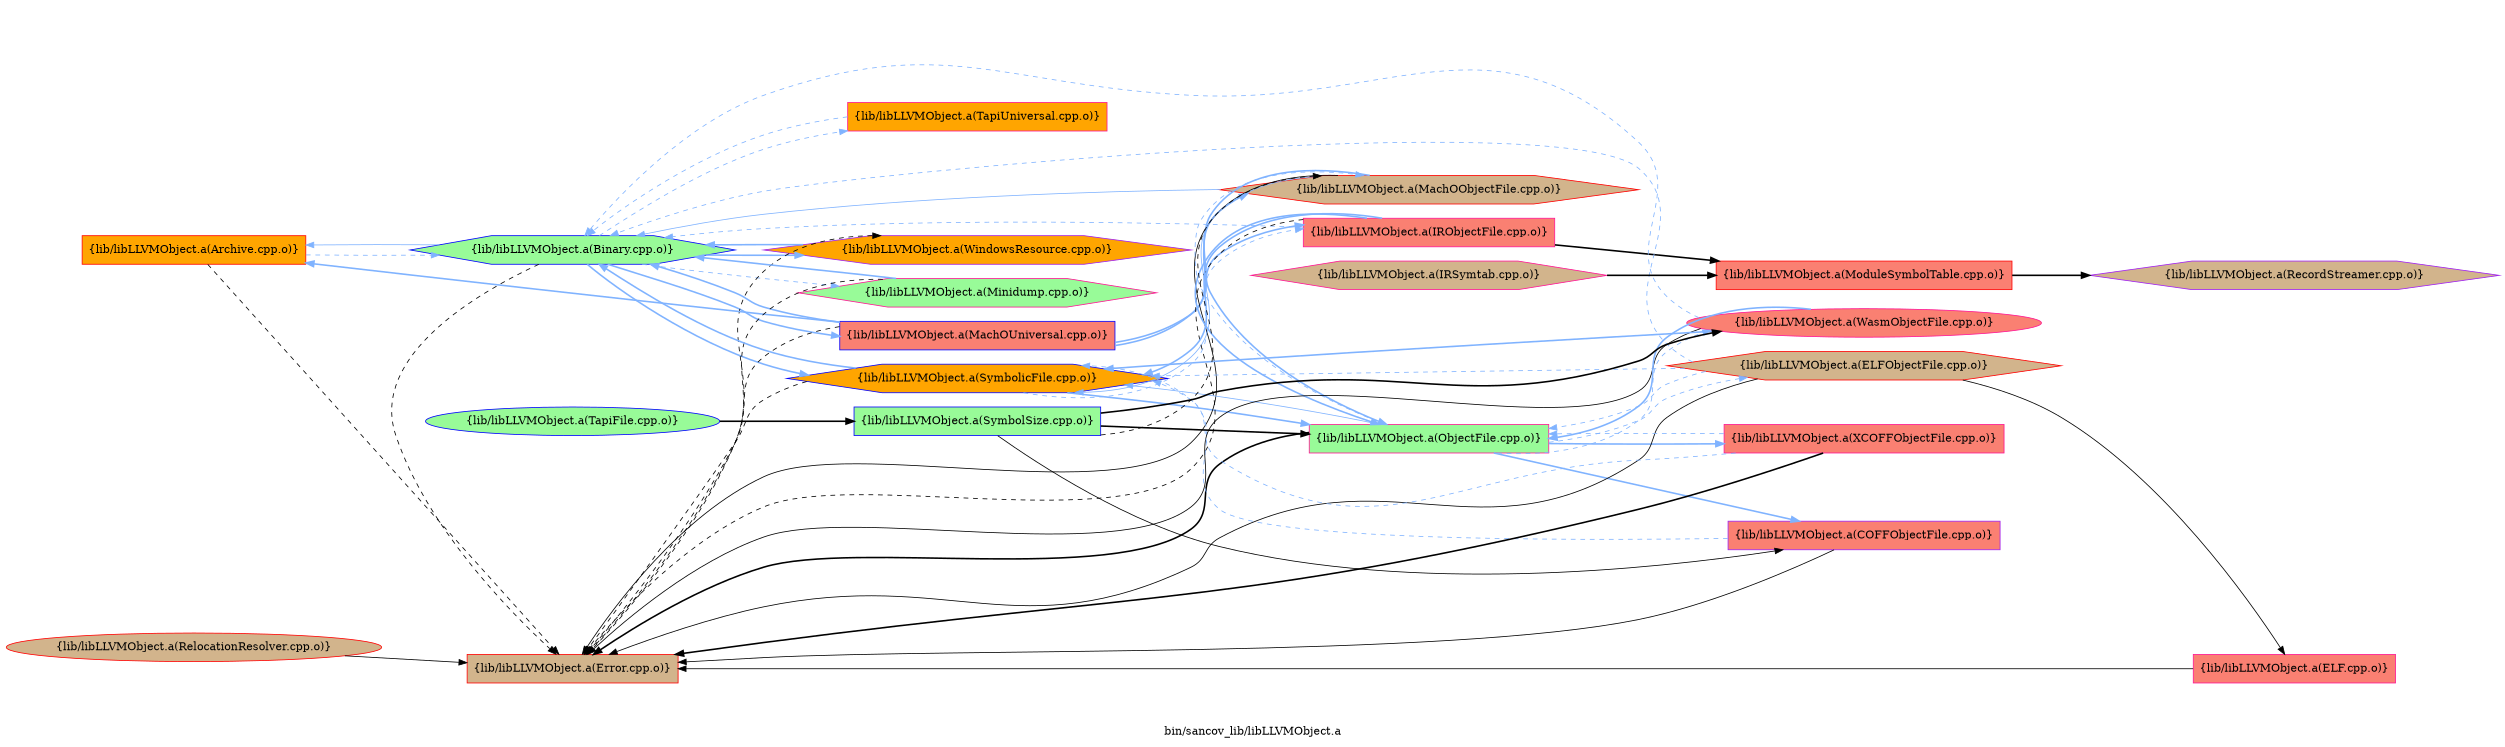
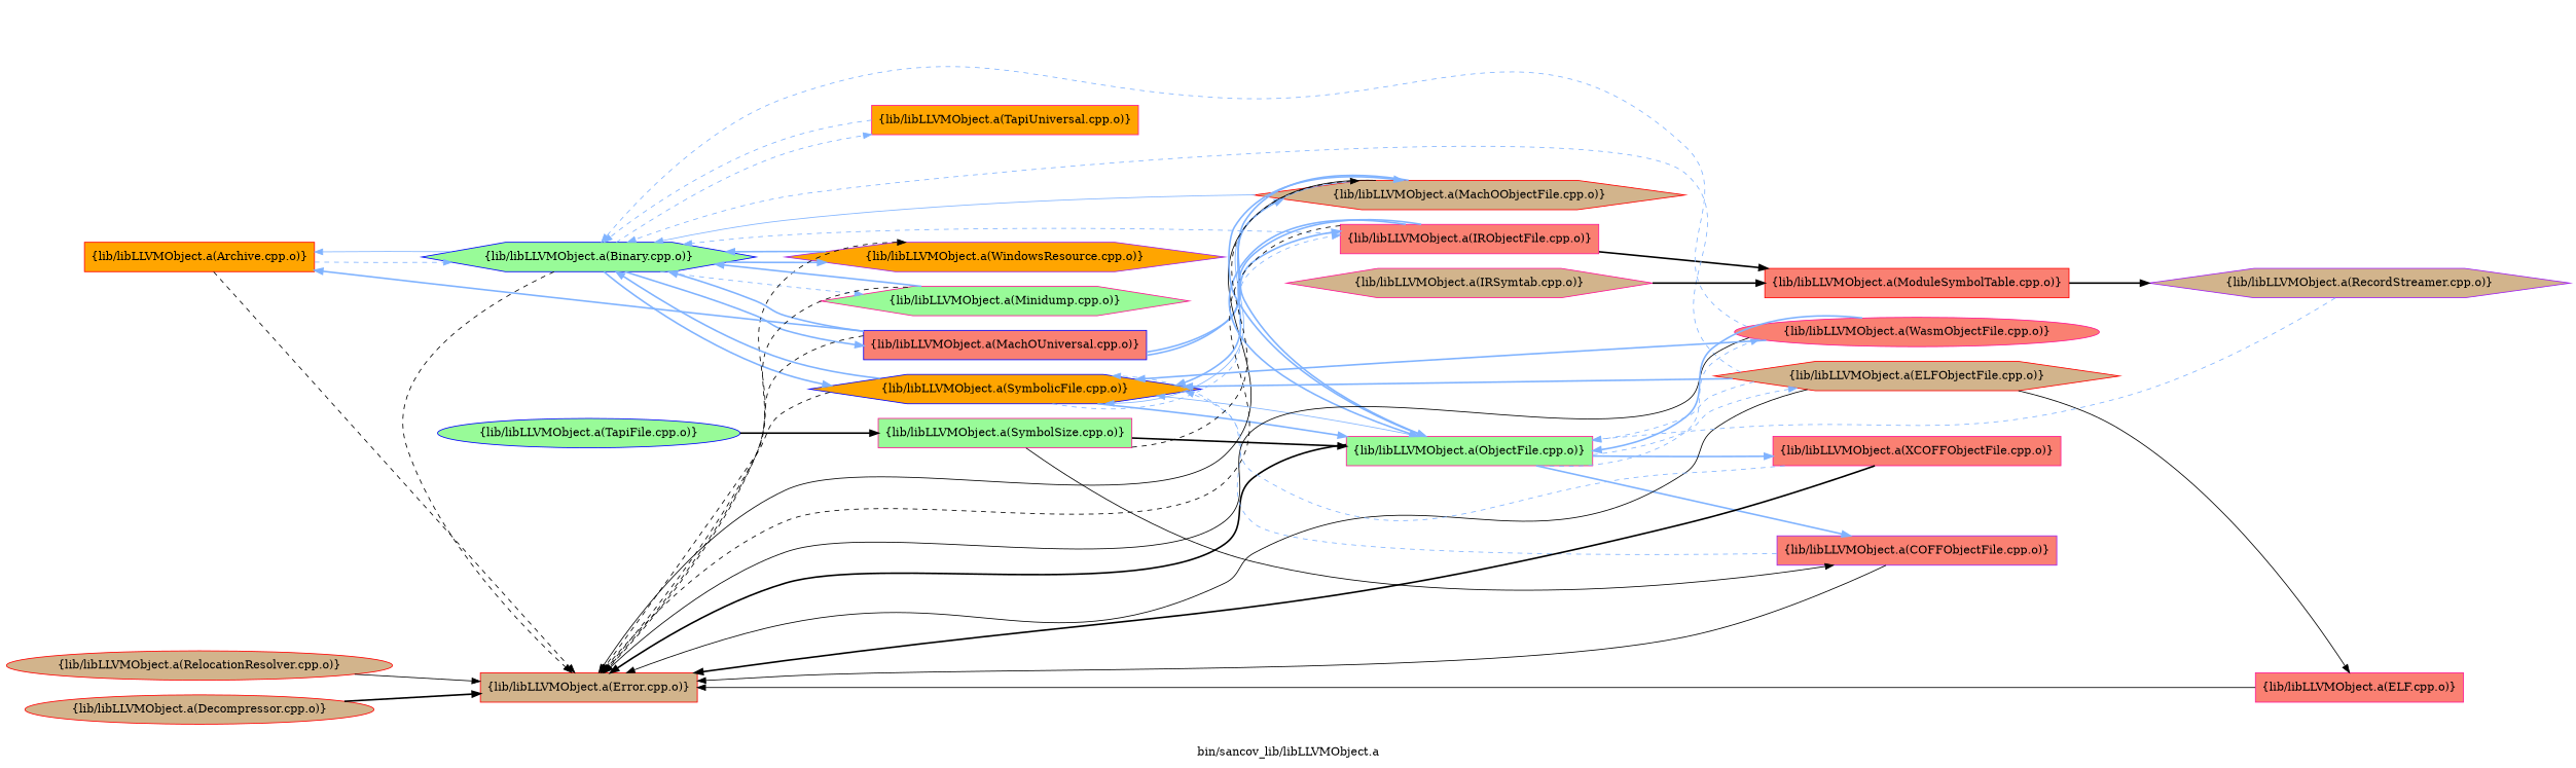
  digraph {
    label="bin/sancov_lib/libLLVMObject.a"
    rankdir=LR
    node [color=deeppink fillcolor=tan group=1 shape=box style=filled]
    edge [color="0.600000 0.5 1" style=bold]
    n1 [color=red fillcolor=orange label="{lib/libLLVMObject.a(Archive.cpp.o)}"]
    n2 [color=blue fillcolor=palegreen label="{lib/libLLVMObject.a(Binary.cpp.o)}" shape=hexagon]
    n3 [color=red group=0 label="{lib/libLLVMObject.a(Error.cpp.o)}"]
    n4 [color=blue fillcolor=salmon label="{lib/libLLVMObject.a(MachOUniversal.cpp.o)}"]
    n5 [fillcolor=palegreen label="{lib/libLLVMObject.a(Minidump.cpp.o)}" shape=hexagon]
    n6 [color=blue fillcolor=orange label="{lib/libLLVMObject.a(SymbolicFile.cpp.o)}" shape=hexagon]
    n7 [fillcolor=orange label="{lib/libLLVMObject.a(TapiUniversal.cpp.o)}"]
    n8 [color=purple fillcolor=orange label="{lib/libLLVMObject.a(WindowsResource.cpp.o)}" shape=hexagon]
    n9 [color=red label="{lib/libLLVMObject.a(MachOObjectFile.cpp.o)}" shape=hexagon]
    n10 [fillcolor=salmon label="{lib/libLLVMObject.a(IRObjectFile.cpp.o)}"]
    n11 [fillcolor=palegreen label="{lib/libLLVMObject.a(ObjectFile.cpp.o)}"]
    n12 [color=red fillcolor=salmon group=0 label="{lib/libLLVMObject.a(ModuleSymbolTable.cpp.o)}"]
    n13 [color=purple fillcolor=salmon label="{lib/libLLVMObject.a(COFFObjectFile.cpp.o)}"]
    n14 [color=red label="{lib/libLLVMObject.a(ELFObjectFile.cpp.o)}" shape=hexagon]
    n15 [fillcolor=salmon label="{lib/libLLVMObject.a(WasmObjectFile.cpp.o)}" shape=ellipse]
    n16 [fillcolor=salmon label="{lib/libLLVMObject.a(XCOFFObjectFile.cpp.o)}"]
    n17 [color=purple group=0 label="{lib/libLLVMObject.a(RecordStreamer.cpp.o)}" shape=hexagon]
    n18 [fillcolor=salmon group=0 label="{lib/libLLVMObject.a(ELF.cpp.o)}"]
    n19 [group=0 label="{lib/libLLVMObject.a(IRSymtab.cpp.o)}" shape=hexagon]
    n20 [color=blue fillcolor=palegreen group=0 label="{lib/libLLVMObject.a(TapiFile.cpp.o)}" shape=ellipse]
-   n21 [color=blue fillcolor=palegreen group=0 label="{lib/libLLVMObject.a(SymbolSize.cpp.o)}"]
+   n21 [fillcolor=palegreen group=0 label="{lib/libLLVMObject.a(SymbolSize.cpp.o)}"]
    n22 [color=red group=0 label="{lib/libLLVMObject.a(RelocationResolver.cpp.o)}" shape=ellipse]
+   n23 [color=red group=0 label="{lib/libLLVMObject.a(Decompressor.cpp.o)}" shape=ellipse]
    subgraph sub_1 {
      rank=same
      n1
    }
    subgraph sub_2 {
      rank=same
      n2
      n3
    }
    subgraph sub_3 {
      rank=same
      n4
      n5
      n6
      n7
      n8
    }
    subgraph sub_4 {
      rank=same
      n9
      n10
      n11
    }
    subgraph sub_5 {
      rank=same
      n12
      n13
      n14
      n15
      n16
    }
    subgraph sub_6 {
      rank=same
      n1
    }
    subgraph sub_7 {
      rank=same
      n2
      n3
    }
    subgraph sub_8 {
      rank=same
      n4
      n5
      n6
      n7
      n8
    }
    subgraph sub_9 {
      rank=same
      n9
      n10
      n11
    }
    subgraph sub_10 {
      rank=same
      n12
      n13
      n14
      n15
      n16
    }
    n1 -> n2 [style=dashed]
    n1 -> n3 [style=dashed color=""]
    n2 -> n1 [style=solid]
    n2 -> n3 [style=dashed color=""]
    n2 -> n4
    n2 -> n5 [style=dashed]
    n2 -> n6
    n2 -> n7 [style=dashed]
    n2 -> n8
    n3 -> n8 [style=dashed color=""]
    n4 -> n1
    n4 -> n2
    n4 -> n3 [style=dashed color=""]
    n4 -> n9
    n4 -> n10
    n5 -> n2
    n5 -> n3 [style=dashed color=""]
    n6 -> n2
    n6 -> n3 [style=dashed color=""]
    n6 -> n10 [style=dashed]
    n6 -> n11
    n7 -> n2 [style=dashed]
    n8 -> n2
    n9 -> n2 [style=solid]
    n9 -> n3 [style=solid color=""]
    n9 -> n6 [style=solid]
    n9 -> n11
    n10 -> n2 [style=dashed]
    n10 -> n3 [style=dashed color=""]
    n10 -> n6
    n10 -> n11
    n10 -> n12 [color=""]
    n11 -> n3 [color=""]
    n11 -> n6 [style=solid]
-   n11 -> n9 [style=dashed]
+   n11 -> n9
    n11 -> n13
    n11 -> n14 [style=dashed]
    n11 -> n15 [style=dashed]
    n11 -> n16
    n12 -> n17 [color=""]
    n13 -> n3 [style=solid color=""]
    n13 -> n6 [style=dashed]
    n14 -> n2 [style=dashed]
    n14 -> n3 [style=solid color=""]
-   n14 -> n6 [style=dashed]
+   n14 -> n6
    n14 -> n11 [style=dashed]
    n14 -> n18 [style=solid color=""]
    n15 -> n2 [style=dashed]
    n15 -> n3 [style=solid color=""]
    n15 -> n6
    n15 -> n11
    n16 -> n3 [color=""]
    n16 -> n6 [style=dashed]
-   n16 -> n11 [style=dashed]
+   n17 -> n11 [style=dashed]
    n18 -> n3 [style=solid color=""]
    n19 -> n12 [color=""]
    n20 -> n21 [color=""]
    n21 -> n9 [style=dashed color=""]
    n21 -> n11 [color=""]
    n21 -> n13 [style=solid color=""]
-   n21 -> n15 [color=""]
    n22 -> n3 [style=solid color=""]
+   n23 -> n3 [color=""]
  }
